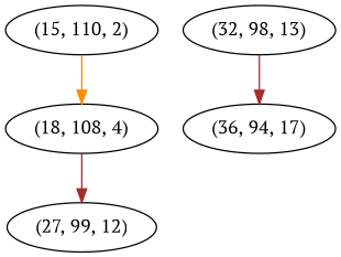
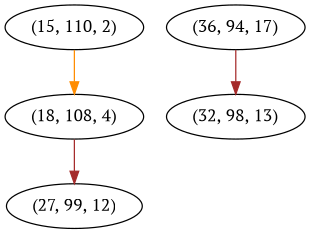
  digraph {
    fontname="PT Serif"
    node [fontname="PT Serif"]
    edge [color=brown fontname="PT Serif"]
    "(15, 110, 2)"
    "(18, 108, 4)"
    "(27, 99, 12)"
    n4 [label="(36, 94, 17)"]
    "(32, 98, 13)"
    "(15, 110, 2)" -> "(18, 108, 4)" [color=darkorange]
    "(18, 108, 4)" -> "(27, 99, 12)"
-   "(32, 98, 13)" -> n4
+   n4 -> "(32, 98, 13)"
  }
